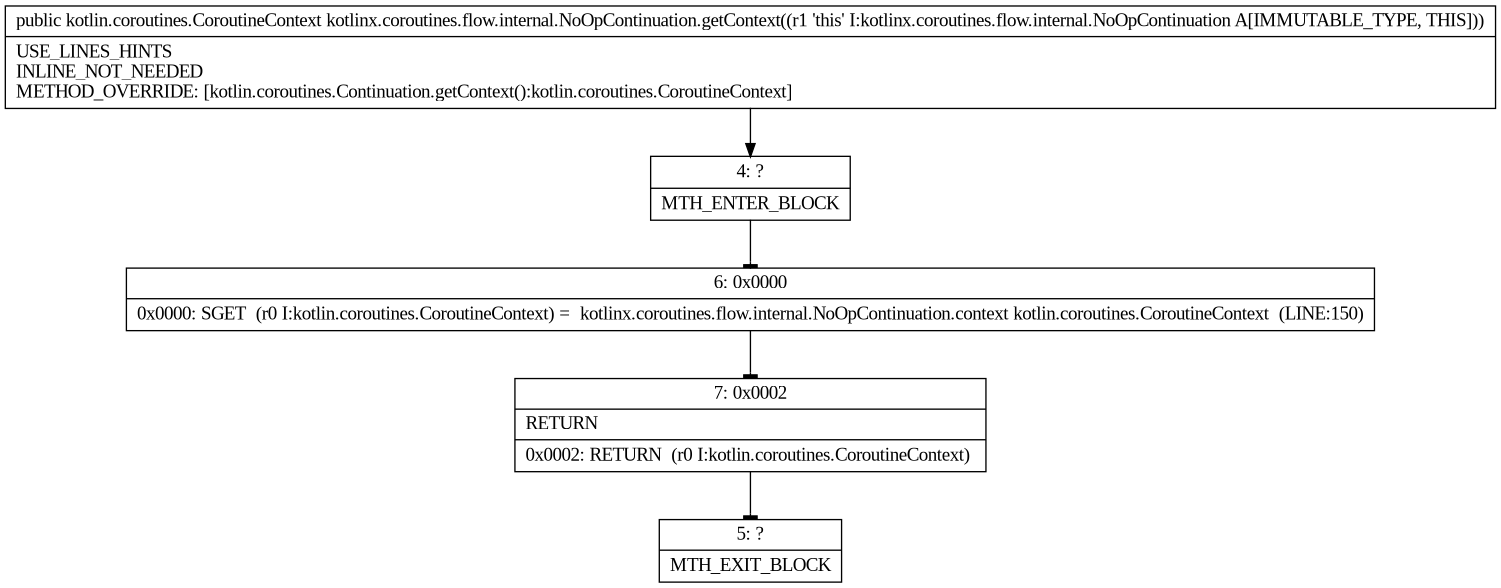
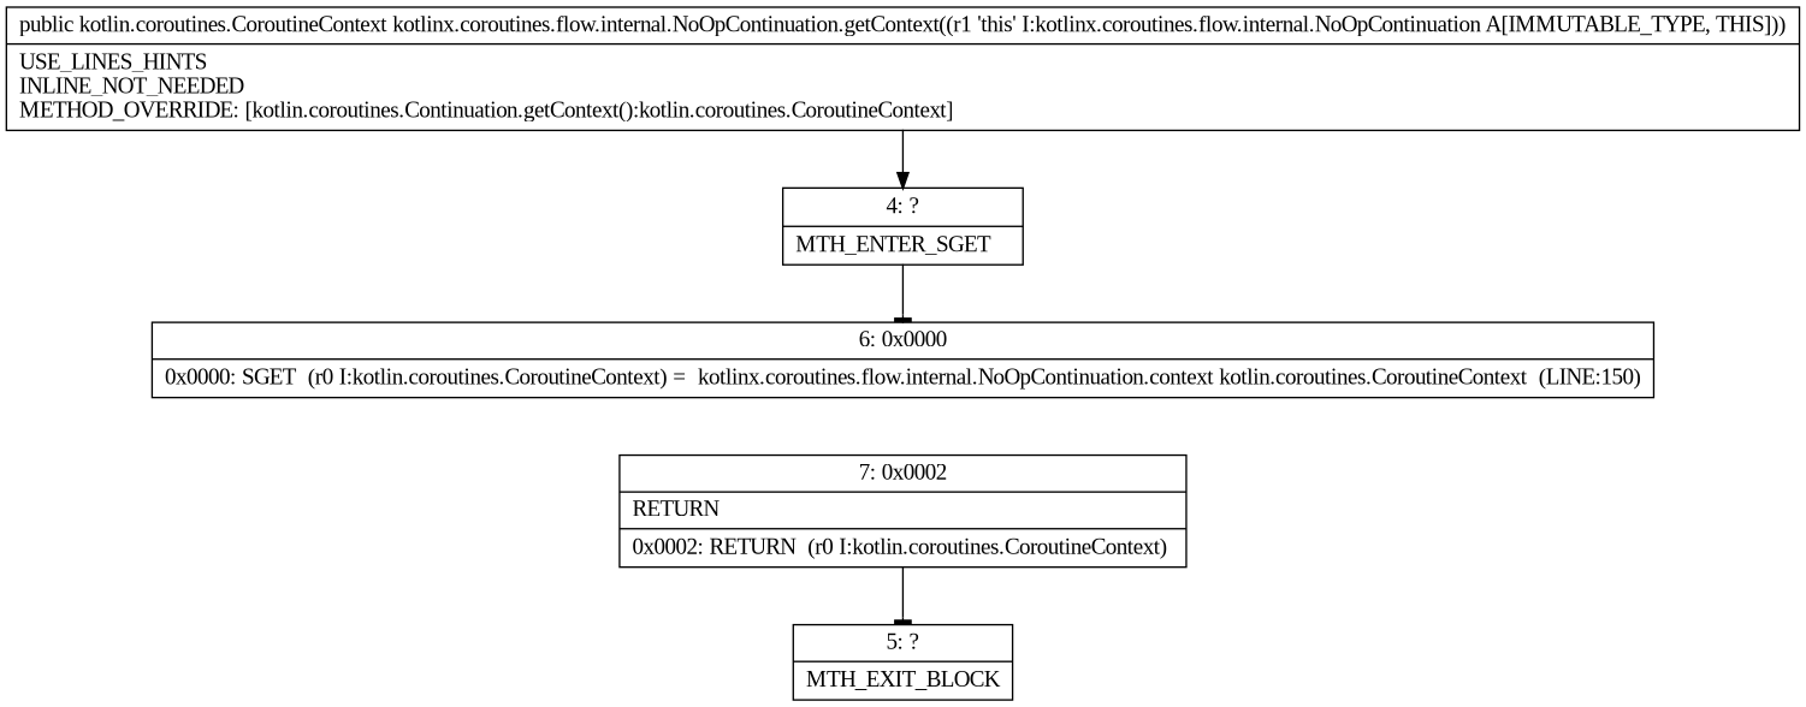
  digraph {
    fontname="Liberation Serif"
    node [fontname="Liberation Serif" shape=record]
    edge [arrowhead=tee fontname="Liberation Serif"]
-   n1 [label="{4\:\ ?|MTH_ENTER_BLOCK\l}"]
+   n1 [label="{4\:\ ?|MTH_ENTER_SGET\l}"]
    n2 [label="{6\:\ 0x0000|0x0000: SGET  (r0 I:kotlin.coroutines.CoroutineContext) =  kotlinx.coroutines.flow.internal.NoOpContinuation.context kotlin.coroutines.CoroutineContext  (LINE:150)\l}"]
    n3 [label="{7\:\ 0x0002|RETURN\l|0x0002: RETURN  (r0 I:kotlin.coroutines.CoroutineContext) \l}"]
    n4 [label="{5\:\ ?|MTH_EXIT_BLOCK\l}"]
    n5 [label="{public kotlin.coroutines.CoroutineContext kotlinx.coroutines.flow.internal.NoOpContinuation.getContext((r1 'this' I:kotlinx.coroutines.flow.internal.NoOpContinuation A[IMMUTABLE_TYPE, THIS]))  | USE_LINES_HINTS\lINLINE_NOT_NEEDED\lMETHOD_OVERRIDE: [kotlin.coroutines.Continuation.getContext():kotlin.coroutines.CoroutineContext]\l}"]
    n1 -> n2
-   n2 -> n3
    n3 -> n4
    n5 -> n1 [arrowhead=normal]
  }
